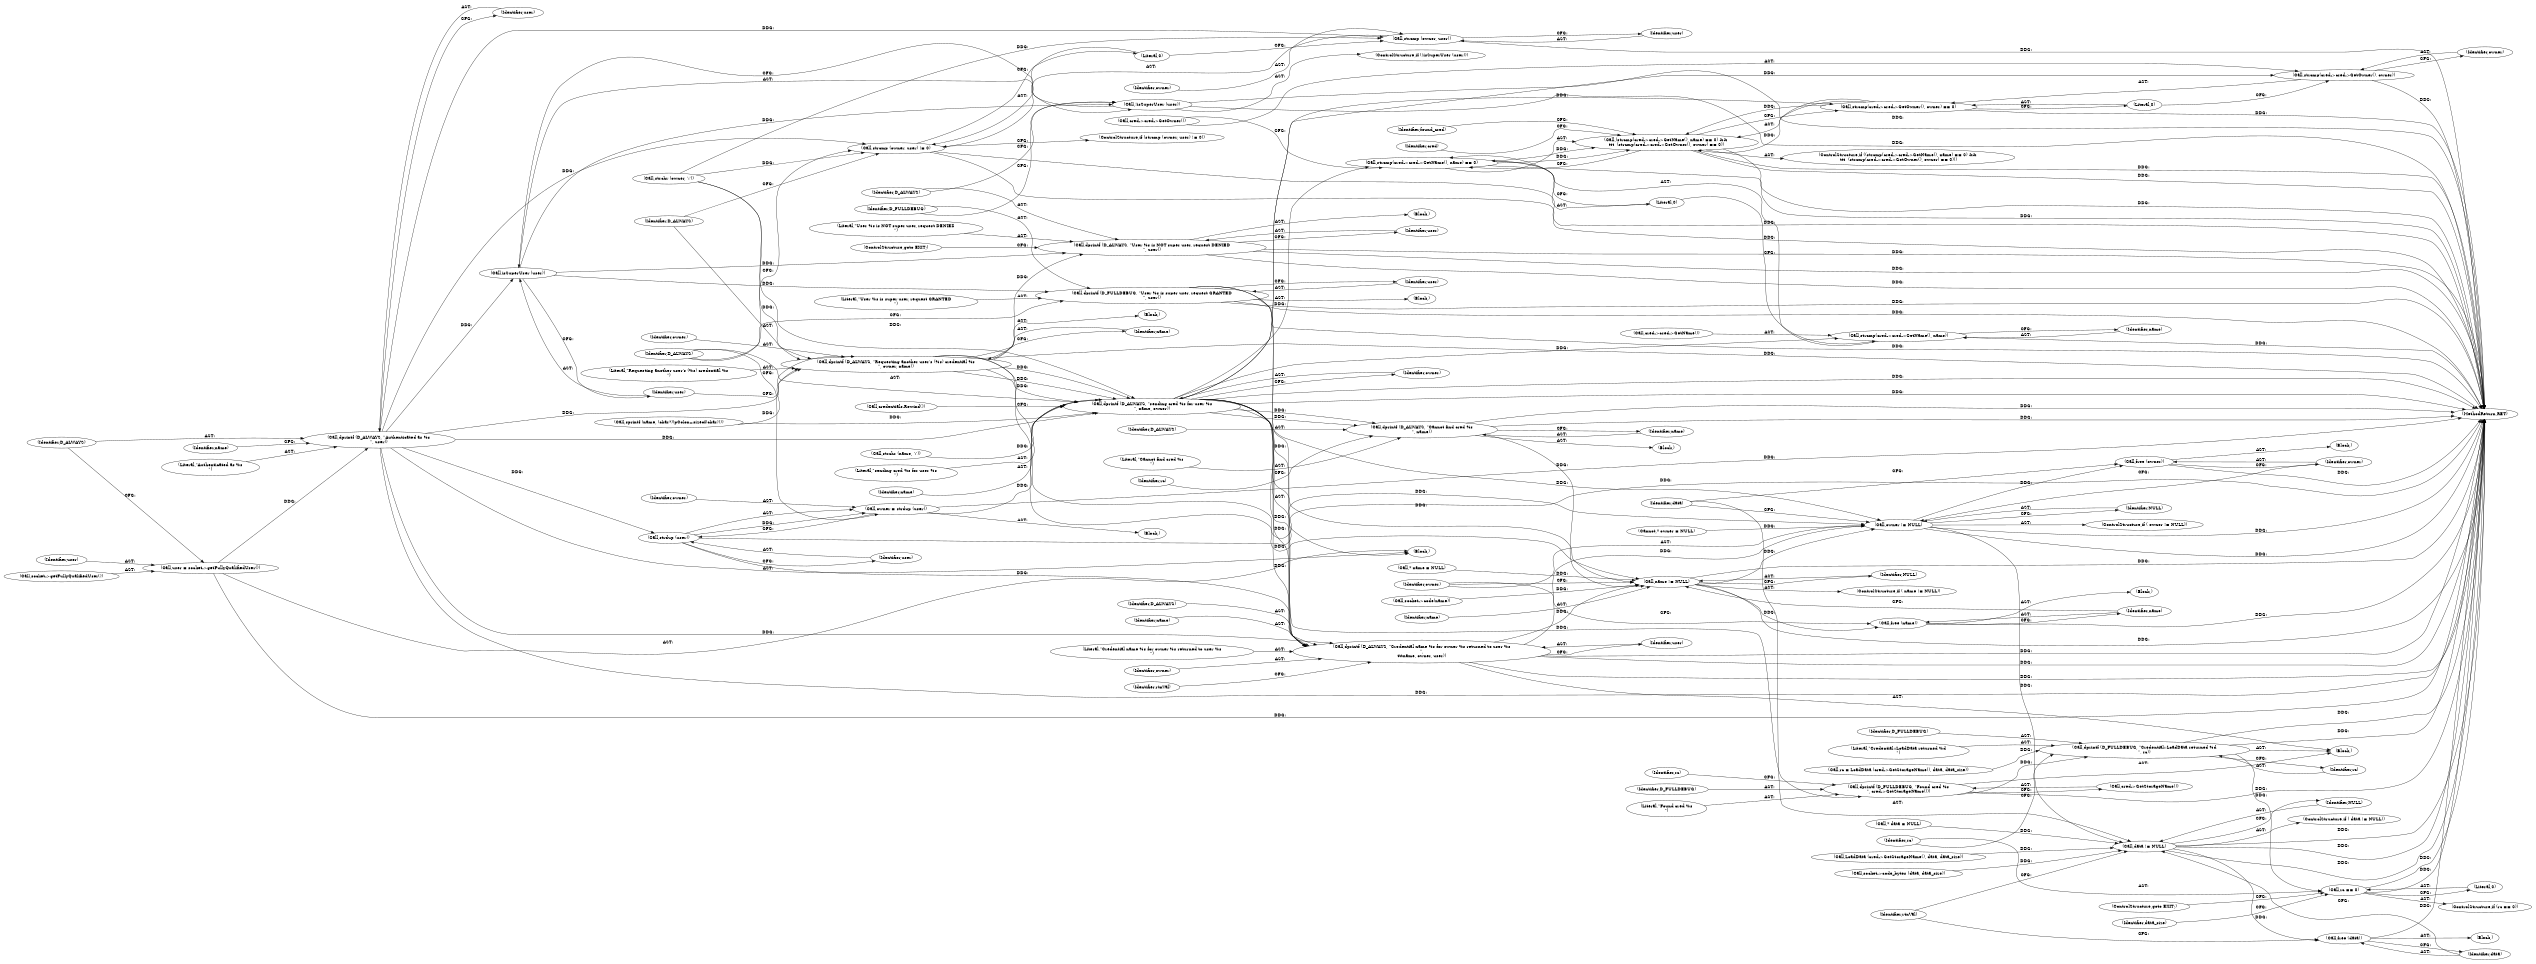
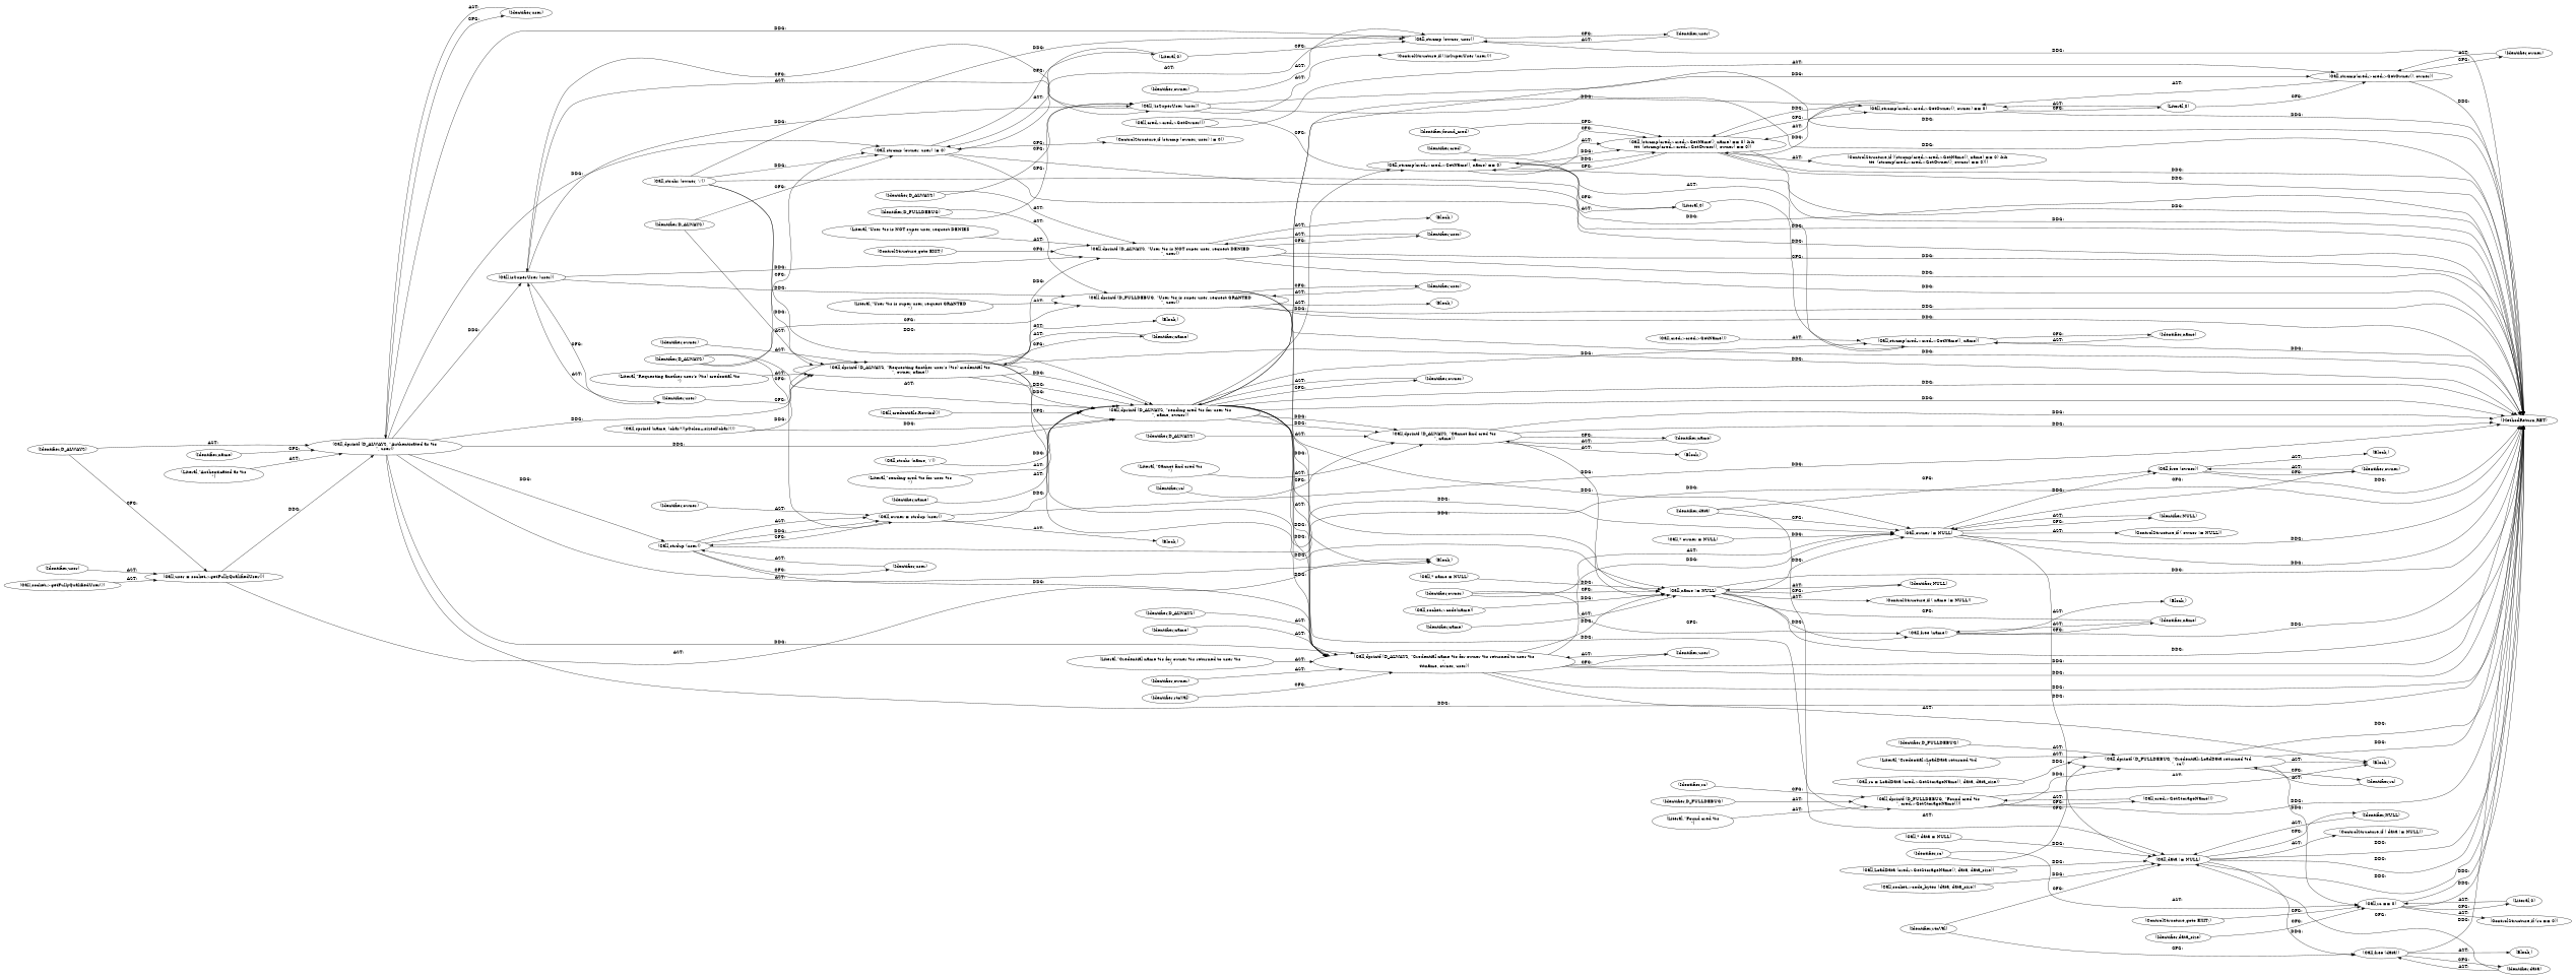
  digraph {
    rankdir=LR
    n1 [label="(Call,user = socket->getFullyQualifiedUser())"]
    n2 [label="(Call,dprintf (D_ALWAYS, \"Authenticated as %s\n\", user))"]
    n3 [label="(Block,)"]
    n4 [label="(MethodReturn,RET)"]
    n5 [label="(Call,strcmp (owner, user) != 0)"]
    n6 [label="(Call,strcmp (owner, user))"]
    n7 [label="(Call,dprintf (D_ALWAYS, \"Requesting another user's (%s) credential %s\n\", owner, name))"]
    n8 [label="(Call,dprintf (D_ALWAYS, \"sending cred %s for user %s\n\", name, owner))"]
    n9 [label="(Call,dprintf (D_ALWAYS, \"Credential name %s for owner %s returned to user %s\n\",\n\t\t\tname, owner, user))"]
    n10 [label="(Call,isSuperUser (user))"]
    n11 [label="(Call,strdup (user))"]
    n12 [label="(Identifier,user)"]
    n13 [label="(Call,socket->getFullyQualifiedUser())"]
    n14 [label="(ControlStructure,if (strcmp (owner, user) != 0))"]
    n15 [label="(Literal,0)"]
    n16 [label="(Identifier,user)"]
    n17 [label="(Call,dprintf (D_ALWAYS, \"User %s is NOT super user, request DENIED\n\", user))"]
    n18 [label="(Call,name != NULL)"]
    n19 [label="(Call,owner != NULL)"]
    n20 [label="(Block,)"]
    n21 [label="(Identifier,name)"]
    n22 [label="(Call,strcmp(cred->cred->GetName(), name) == 0)"]
    n23 [label="(Call,strcmp(cred->cred->GetName(), name))"]
    n24 [label="(Call,strcmp(cred->cred->GetOwner(), owner) == 0)"]
    n25 [label="(Call,strcmp(cred->cred->GetOwner(), owner))"]
    n26 [label="(Call,dprintf (D_ALWAYS, \"Cannot find cred %s\n\", name))"]
    n27 [label="(Identifier,owner)"]
    n28 [label="(Block,)"]
    n29 [label="(Identifier,user)"]
    n30 [label="(Call,!isSuperUser (user))"]
    n31 [label="(Call,dprintf (D_FULLDEBUG, \"User %s is super user, request GRANTED\n\", user))"]
    n32 [label="(Identifier,user)"]
    n33 [label="(Call,owner = strdup (user))"]
    n34 [label="(Identifier,user)"]
    n35 [label="(Block,)"]
    n36 [label="(Identifier,user)"]
    n37 [label="(Call,free (name))"]
    n38 [label="(Identifier,NULL)"]
    n39 [label="(ControlStructure,if ( name != NULL))"]
    n40 [label="(Call,free (owner))"]
    n41 [label="(Call,data != NULL)"]
    n42 [label="(Identifier,NULL)"]
    n43 [label="(ControlStructure,if ( owner != NULL))"]
    n44 [label="(Call,(strcmp(cred->cred->GetName(), name) == 0) && \n\t\t\t  (strcmp(cred->cred->GetOwner(), owner) == 0))"]
    n45 [label="(Literal,0)"]
    n46 [label="(Identifier,name)"]
    n47 [label="(Literal,0)"]
    n48 [label="(Identifier,owner)"]
    n49 [label="(Identifier,name)"]
    n50 [label="(Block,)"]
    n51 [label="(ControlStructure,if ((strcmp(cred->cred->GetName(), name) == 0) && \n\t\t\t  (strcmp(cred->cred->GetOwner(), owner) == 0)))"]
    n52 [label="(Identifier,name)"]
    n53 [label="(Block,)"]
    n54 [label="(Block,)"]
    n55 [label="(Identifier,owner)"]
    n56 [label="(Call,free (data))"]
    n57 [label="(Identifier,NULL)"]
    n58 [label="(ControlStructure,if ( data != NULL))"]
    n59 [label="(Identifier,data)"]
    n60 [label="(Block,)"]
    n61 [label="(ControlStructure,if (!isSuperUser (user)))"]
    n62 [label="(Call,dprintf (D_FULLDEBUG, \"Found cred %s\n\", cred->GetStorageName()))"]
    n63 [label="(Identifier,user)"]
    n64 [label="(Block,)"]
    n65 [label="(Call,dprintf (D_FULLDEBUG, \"Credential::LoadData returned %d\n\", rc))"]
    n66 [label="(Call,cred->GetStorageName())"]
    n67 [label="(Call,rc == 0)"]
    n68 [label="(Identifier,rc)"]
    n69 [label="(Literal,0)"]
    n70 [label="(ControlStructure,if (rc == 0))"]
    n71 [label="(Block,)"]
    n72 [label="(Call,socket->code_bytes (data, data_size))"]
    n73 [label="(Literal,\"Cannot find cred %s\n\")"]
    n74 [label="(Call,strchr (name, ':'))"]
    n75 [label="(Identifier,name)"]
    n76 [label="(Identifier,owner)"]
    n77 [label="(Identifier,owner)"]
    n78 [label="(Identifier,rtnVal)"]
    n79 [label="(Identifier,D_ALWAYS)"]
    n80 [label="(Identifier,D_ALWAYS)"]
    n81 [label="(Identifier,D_FULLDEBUG)"]
-   n82 [label="(Cannot,* owner = NULL)"]
+   n82 [label="(Call,* owner = NULL)"]
    n83 [label="(Literal,\"sending cred %s for user %s\n\")"]
    n84 [label="(Identifier,D_ALWAYS)"]
    n85 [label="(Identifier,name)"]
    n86 [label="(Identifier,data)"]
    n87 [label="(Identifier,cred)"]
    n88 [label="(ControlStructure,goto EXIT;)"]
    n89 [label="(Identifier,D_FULLDEBUG)"]
    n90 [label="(Literal,\"Credential name %s for owner %s returned to user %s\n\")"]
    n91 [label="(Literal,\"Authenticated as %s\n\")"]
    n92 [label="(Identifier,owner)"]
    n93 [label="(Identifier,name)"]
    n94 [label="(Identifier,user)"]
    n95 [label="(Call,credentials.Rewind())"]
    n96 [label="(Call,strchr (owner, ':'))"]
    n97 [label="(Identifier,rc)"]
    n98 [label="(Call,* data = NULL)"]
    n99 [label="(Literal,\"Found cred %s\n\")"]
    n100 [label="(Call,* name = NULL)"]
    n101 [label="(Identifier,rc)"]
    n102 [label="(Literal,\"Credential::LoadData returned %d\n\")"]
    n103 [label="(Call,rc = LoadData (cred->GetStorageName(), data, data_size))"]
    n104 [label="(Identifier,owner)"]
    n105 [label="(Identifier,rtnVal)"]
    n106 [label="(Call,LoadData (cred->GetStorageName(), data, data_size))"]
    n107 [label="(Call,socket->code(name))"]
    n108 [label="(Call,cred->cred->GetOwner())"]
    n109 [label="(Literal,\"Requesting another user's (%s) credential %s\n\")"]
    n110 [label="(Identifier,D_ALWAYS)"]
    n111 [label="(Identifier,name)"]
    n112 [label="(Call,sprintf (name, (char*)(pColon+sizeof(char))))"]
    n113 [label="(Identifier,data_size)"]
    n114 [label="(Literal,\"User %s is NOT super user, request DENIED\n\")"]
    n115 [label="(Identifier,D_ALWAYS)"]
    n116 [label="(Identifier,owner)"]
    n117 [label="(Identifier,rc)"]
    n118 [label="(ControlStructure,goto EXIT;)"]
    n119 [label="(Call,cred->cred->GetName())"]
    n120 [label="(Identifier,D_ALWAYS)"]
    n121 [label="(Identifier,found_cred)"]
    n122 [label="(Literal,\"User %s is super user, request GRANTED\n\")"]
    n123 [label="(Identifier,D_FULLDEBUG)"]
    n1 -> n2 [label="DDG: "]
    n1 -> n3 [label="AST: "]
-   n1 -> n4 [label="DDG: "]
+   n96 -> n4 [label="DDG: "]
    n2 -> n3 [label="AST: "]
    n2 -> n4 [label="DDG: "]
    n2 -> n5 [label="DDG: "]
    n2 -> n6 [label="DDG: "]
    n2 -> n7 [label="DDG: "]
    n2 -> n8 [label="DDG: "]
    n2 -> n9 [label="DDG: "]
    n2 -> n10 [label="DDG: "]
    n2 -> n11 [label="DDG: "]
    n2 -> n12 [label="CFG: "]
    n5 -> n4 [label="DDG: "]
    n5 -> n4 [label="DDG: "]
    n5 -> n14 [label="CFG: "]
    n5 -> n15 [label="CFG: "]
    n6 -> n4 [label="DDG: "]
    n6 -> n5 [label="AST: "]
    n6 -> n16 [label="CFG: "]
    n7 -> n4 [label="DDG: "]
    n7 -> n8 [label="DDG: "]
    n7 -> n8 [label="DDG: "]
    n7 -> n8 [label="DDG: "]
    n7 -> n17 [label="DDG: "]
    n7 -> n18 [label="DDG: "]
    n7 -> n19 [label="DDG: "]
    n7 -> n20 [label="AST: "]
    n7 -> n21 [label="CFG: "]
    n8 -> n3 [label="AST: "]
    n8 -> n4 [label="DDG: "]
    n8 -> n4 [label="DDG: "]
    n8 -> n9 [label="DDG: "]
    n8 -> n9 [label="DDG: "]
    n8 -> n9 [label="DDG: "]
    n8 -> n18 [label="DDG: "]
    n8 -> n19 [label="DDG: "]
    n8 -> n22 [label="DDG: "]
    n8 -> n23 [label="DDG: "]
    n8 -> n24 [label="DDG: "]
    n8 -> n25 [label="DDG: "]
    n8 -> n26 [label="DDG: "]
    n8 -> n26 [label="DDG: "]
    n8 -> n27 [label="CFG: "]
    n9 -> n4 [label="DDG: "]
    n9 -> n4 [label="DDG: "]
    n9 -> n4 [label="DDG: "]
    n9 -> n18 [label="DDG: "]
    n9 -> n19 [label="DDG: "]
    n9 -> n28 [label="AST: "]
    n9 -> n29 [label="CFG: "]
    n10 -> n17 [label="DDG: "]
    n10 -> n30 [label="AST: "]
    n10 -> n30 [label="DDG: "]
    n10 -> n31 [label="DDG: "]
    n10 -> n32 [label="CFG: "]
    n11 -> n4 [label="DDG: "]
    n11 -> n9 [label="DDG: "]
    n11 -> n33 [label="AST: "]
    n11 -> n33 [label="DDG: "]
    n11 -> n34 [label="CFG: "]
    n12 -> n2 [label="AST: "]
    n13 -> n1 [label="AST: "]
    n15 -> n5 [label="AST: "]
    n15 -> n6 [label="CFG: "]
    n16 -> n6 [label="AST: "]
    n17 -> n4 [label="DDG: "]
    n17 -> n4 [label="DDG: "]
    n17 -> n4 [label="DDG: "]
    n17 -> n35 [label="AST: "]
    n17 -> n36 [label="CFG: "]
    n18 -> n4 [label="DDG: "]
    n18 -> n4 [label="DDG: "]
    n18 -> n19 [label="DDG: "]
    n18 -> n37 [label="DDG: "]
    n18 -> n38 [label="CFG: "]
    n18 -> n39 [label="AST: "]
    n19 -> n4 [label="DDG: "]
    n19 -> n4 [label="DDG: "]
    n19 -> n40 [label="DDG: "]
    n19 -> n41 [label="DDG: "]
    n19 -> n42 [label="CFG: "]
    n19 -> n43 [label="AST: "]
    n21 -> n7 [label="AST: "]
    n22 -> n4 [label="DDG: "]
    n22 -> n44 [label="AST: "]
    n22 -> n44 [label="DDG: "]
    n22 -> n44 [label="DDG: "]
    n22 -> n45 [label="CFG: "]
    n23 -> n4 [label="DDG: "]
    n23 -> n22 [label="AST: "]
    n23 -> n46 [label="CFG: "]
    n24 -> n4 [label="DDG: "]
    n24 -> n44 [label="AST: "]
    n24 -> n44 [label="DDG: "]
    n24 -> n44 [label="DDG: "]
    n24 -> n47 [label="CFG: "]
    n25 -> n4 [label="DDG: "]
    n25 -> n24 [label="AST: "]
    n25 -> n48 [label="CFG: "]
    n26 -> n4 [label="DDG: "]
    n26 -> n4 [label="DDG: "]
    n26 -> n18 [label="DDG: "]
    n26 -> n49 [label="CFG: "]
    n26 -> n50 [label="AST: "]
    n27 -> n8 [label="AST: "]
    n29 -> n9 [label="AST: "]
    n30 -> n4 [label="DDG: "]
    n30 -> n4 [label="DDG: "]
    n30 -> n10 [label="CFG: "]
    n30 -> n61 [label="AST: "]
    n31 -> n4 [label="DDG: "]
    n31 -> n4 [label="DDG: "]
    n31 -> n4 [label="DDG: "]
    n31 -> n9 [label="DDG: "]
    n31 -> n62 [label="DDG: "]
    n31 -> n63 [label="CFG: "]
    n31 -> n64 [label="AST: "]
    n32 -> n7 [label="CFG: "]
    n32 -> n10 [label="AST: "]
    n33 -> n4 [label="DDG: "]
    n33 -> n8 [label="DDG: "]
    n33 -> n11 [label="CFG: "]
    n33 -> n71 [label="AST: "]
    n34 -> n11 [label="AST: "]
    n36 -> n17 [label="AST: "]
    n37 -> n4 [label="DDG: "]
    n37 -> n52 [label="CFG: "]
    n37 -> n53 [label="AST: "]
    n38 -> n18 [label="AST: "]
    n40 -> n4 [label="DDG: "]
    n40 -> n54 [label="AST: "]
    n40 -> n55 [label="CFG: "]
    n41 -> n4 [label="DDG: "]
    n41 -> n4 [label="DDG: "]
    n41 -> n4 [label="DDG: "]
    n41 -> n56 [label="DDG: "]
    n41 -> n57 [label="CFG: "]
    n41 -> n58 [label="AST: "]
    n42 -> n19 [label="AST: "]
    n44 -> n4 [label="DDG: "]
    n44 -> n4 [label="DDG: "]
    n44 -> n4 [label="DDG: "]
    n44 -> n22 [label="CFG: "]
    n44 -> n24 [label="CFG: "]
    n44 -> n51 [label="AST: "]
    n45 -> n22 [label="AST: "]
    n45 -> n23 [label="CFG: "]
    n46 -> n23 [label="AST: "]
    n47 -> n24 [label="AST: "]
    n47 -> n25 [label="CFG: "]
    n48 -> n25 [label="AST: "]
    n49 -> n26 [label="AST: "]
    n52 -> n18 [label="CFG: "]
    n52 -> n37 [label="AST: "]
    n55 -> n19 [label="CFG: "]
    n55 -> n40 [label="AST: "]
    n56 -> n4 [label="DDG: "]
    n56 -> n59 [label="CFG: "]
    n56 -> n60 [label="AST: "]
    n57 -> n41 [label="AST: "]
    n59 -> n41 [label="CFG: "]
    n59 -> n56 [label="AST: "]
    n62 -> n4 [label="DDG: "]
    n62 -> n28 [label="AST: "]
    n62 -> n65 [label="DDG: "]
    n62 -> n66 [label="CFG: "]
    n63 -> n31 [label="AST: "]
    n65 -> n4 [label="DDG: "]
    n65 -> n4 [label="DDG: "]
    n65 -> n28 [label="AST: "]
    n65 -> n67 [label="DDG: "]
    n65 -> n68 [label="CFG: "]
    n66 -> n62 [label="AST: "]
    n67 -> n4 [label="DDG: "]
    n67 -> n4 [label="DDG: "]
    n67 -> n69 [label="CFG: "]
    n67 -> n70 [label="AST: "]
    n68 -> n65 [label="AST: "]
    n69 -> n67 [label="AST: "]
    n72 -> n41 [label="DDG: "]
    n73 -> n26 [label="AST: "]
    n74 -> n8 [label="DDG: "]
    n75 -> n18 [label="AST: "]
    n76 -> n6 [label="AST: "]
    n77 -> n33 [label="AST: "]
    n78 -> n41 [label="CFG: "]
    n78 -> n56 [label="CFG: "]
    n79 -> n5 [label="CFG: "]
    n79 -> n7 [label="AST: "]
    n80 -> n17 [label="AST: "]
    n80 -> n30 [label="CFG: "]
    n81 -> n65 [label="AST: "]
    n82 -> n19 [label="DDG: "]
    n83 -> n8 [label="AST: "]
    n84 -> n5 [label="CFG: "]
    n84 -> n8 [label="AST: "]
    n84 -> n31 [label="CFG: "]
    n84 -> n33 [label="CFG: "]
    n85 -> n2 [label="CFG: "]
    n86 -> n19 [label="CFG: "]
    n86 -> n40 [label="CFG: "]
    n86 -> n41 [label="AST: "]
    n87 -> n44 [label="CFG: "]
    n88 -> n67 [label="CFG: "]
    n89 -> n30 [label="CFG: "]
    n89 -> n31 [label="AST: "]
    n90 -> n9 [label="AST: "]
    n91 -> n2 [label="AST: "]
    n92 -> n9 [label="AST: "]
    n93 -> n8 [label="AST: "]
    n94 -> n1 [label="AST: "]
    n95 -> n8 [label="CFG: "]
    n96 -> n5 [label="DDG: "]
    n96 -> n6 [label="DDG: "]
    n96 -> n7 [label="DDG: "]
    n96 -> n8 [label="DDG: "]
    n97 -> n65 [label="CFG: "]
    n97 -> n67 [label="AST: "]
    n98 -> n41 [label="DDG: "]
    n99 -> n62 [label="AST: "]
    n100 -> n18 [label="DDG: "]
    n101 -> n26 [label="CFG: "]
    n102 -> n65 [label="AST: "]
    n103 -> n65 [label="DDG: "]
    n104 -> n7 [label="AST: "]
    n105 -> n9 [label="CFG: "]
    n106 -> n41 [label="DDG: "]
    n107 -> n18 [label="DDG: "]
    n108 -> n22 [label="CFG: "]
    n108 -> n25 [label="AST: "]
    n109 -> n7 [label="AST: "]
    n110 -> n9 [label="AST: "]
    n111 -> n9 [label="AST: "]
    n112 -> n7 [label="DDG: "]
    n112 -> n8 [label="DDG: "]
    n113 -> n67 [label="CFG: "]
    n114 -> n17 [label="AST: "]
    n115 -> n26 [label="AST: "]
    n116 -> n18 [label="CFG: "]
    n116 -> n19 [label="AST: "]
    n116 -> n37 [label="CFG: "]
    n117 -> n62 [label="CFG: "]
    n118 -> n17 [label="CFG: "]
    n119 -> n23 [label="AST: "]
    n120 -> n1 [label="CFG: "]
    n120 -> n2 [label="AST: "]
    n121 -> n44 [label="CFG: "]
    n122 -> n31 [label="AST: "]
    n123 -> n62 [label="AST: "]
  }
